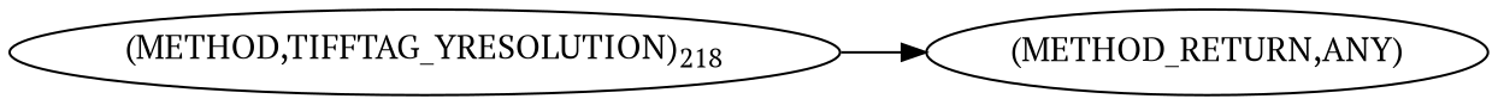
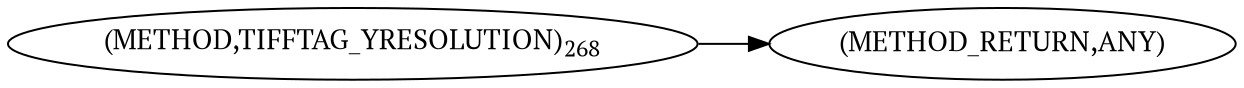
  digraph {
    rankdir=LR
    fontname="PT Serif"
    node [fontname="PT Serif"]
-   n1 [label=<(METHOD,TIFFTAG_YRESOLUTION)<SUB>218</SUB>>]
+   n1 [label=<(METHOD,TIFFTAG_YRESOLUTION)<SUB>268</SUB>>]
    n2 [label=<(METHOD_RETURN,ANY)>]
    n1 -> n2 [fontname="PT Serif"]
  }
